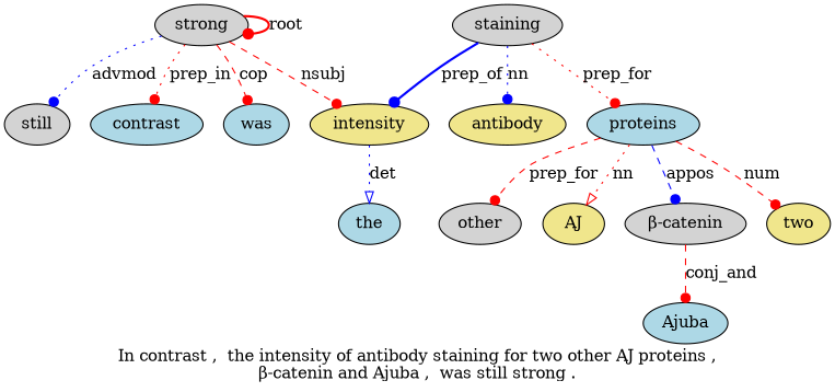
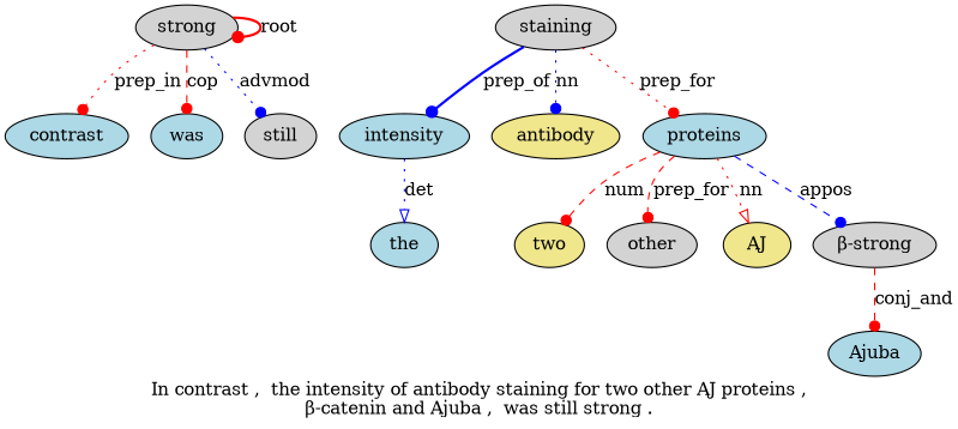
  digraph {
    label="In contrast ,  the intensity of antibody staining for two other AJ proteins ,\nβ-catenin and Ajuba ,  was still strong ."
    node [fillcolor=lightblue style=filled]
    edge [arrowhead=dot color=red style=dotted]
    n1 [fillcolor=lightgrey label=strong]
    n2 [label=contrast]
-   n3 [fillcolor=khaki label=intensity]
+   n3 [label=intensity]
    n4 [label=was]
    n5 [fillcolor=lightgrey label=still]
    n6 [label=the]
    n7 [fillcolor=lightgrey label=staining]
    n8 [fillcolor=khaki label=antibody]
    n9 [label=proteins]
    n10 [fillcolor=khaki label=two]
    n11 [fillcolor=lightgrey label=other]
    n12 [fillcolor=khaki label=AJ]
-   n13 [fillcolor=lightgrey label="β-catenin"]
+   n13 [fillcolor=lightgrey label="β-strong"]
    n14 [label=Ajuba]
    n1 -> n1 [label=root style=bold]
    n1 -> n2 [label=prep_in]
-   n1 -> n3 [label=nsubj style=dashed]
    n1 -> n4 [label=cop style=dashed]
    n1 -> n5 [color=blue label=advmod]
    n3 -> n6 [arrowhead=onormal color=blue label=det]
    n7 -> n3 [color=blue label=prep_of style=bold]
    n7 -> n8 [color=blue label=nn]
    n7 -> n9 [label=prep_for]
    n9 -> n10 [label=num style=dashed]
    n9 -> n11 [label=prep_for style=dashed]
    n9 -> n12 [arrowhead=onormal label=nn]
    n9 -> n13 [color=blue label=appos style=dashed]
    n13 -> n14 [label=conj_and style=dashed]
  }
